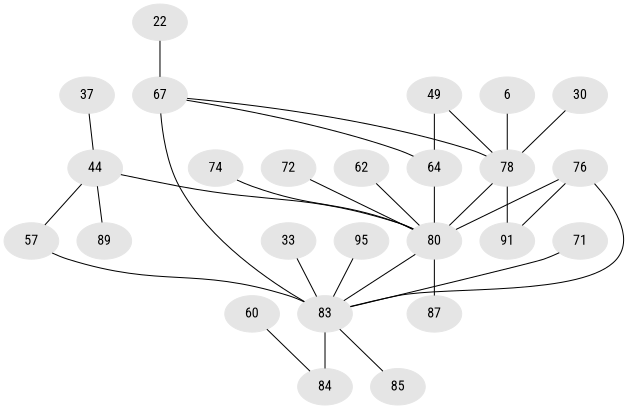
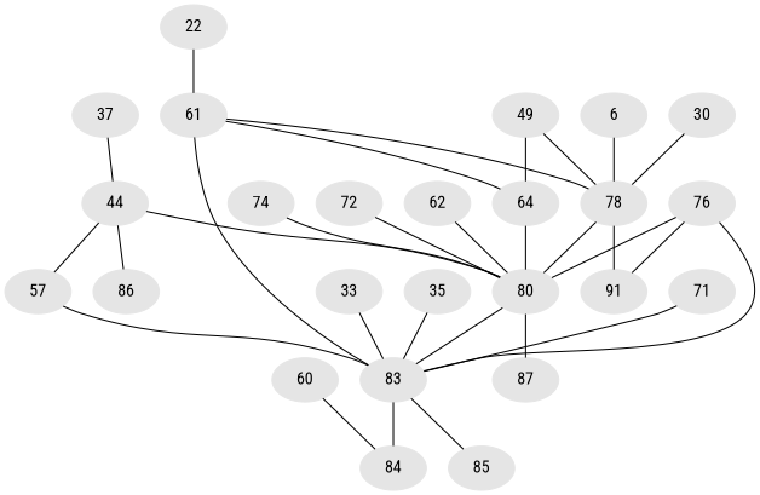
  graph {
    fontname="Roboto Condensed"
    node [color=gray90 fontname="Roboto Condensed" style=filled]
    edge [fontname="Roboto Condensed"]
    78 [super="+41+15"]
    80 [super="+68+39+73+70"]
    n3 [label=91 super="+45+14"]
    6
-   61 [super="+9+48" label=67]
+   61 [super="+9+48"]
    83 [super="+79+82+77+10+19"]
    n7 [label=64 super="+65"]
    n8 [label=22]
    30
    84 [super="+50+17"]
    85
    33
-   35 [label=95]
+   35
    44 [super="+34"]
    57 [super="+38"]
-   86 [label=89]
+   86
    37
    87 [super="+75"]
    49
    60 [super="+26"]
    72
    62
    71
    74 [super="+67"]
    76 [super="+56+63+69"]
    78 -- 80 [weight=6]
    78 -- n3 [weight=2]
    80 -- 83 [weight=3]
    80 -- 87
    6 -- 78
    61 -- 78
    61 -- 83 [weight=4]
    61 -- n7
    83 -- 84 [weight=5]
    83 -- 85
    n7 -- 80
    n8 -- 61
    30 -- 78
    33 -- 83
    35 -- 83
    44 -- 80 [weight=2]
    44 -- 57 [weight=2]
    44 -- 86
    57 -- 83
    37 -- 44
    49 -- 78 [weight=2]
    49 -- n7 [weight=2]
    60 -- 84
    72 -- 80
    62 -- 80
    71 -- 83
    74 -- 80
    76 -- 80 [weight=2]
    76 -- n3
    76 -- 83
  }
